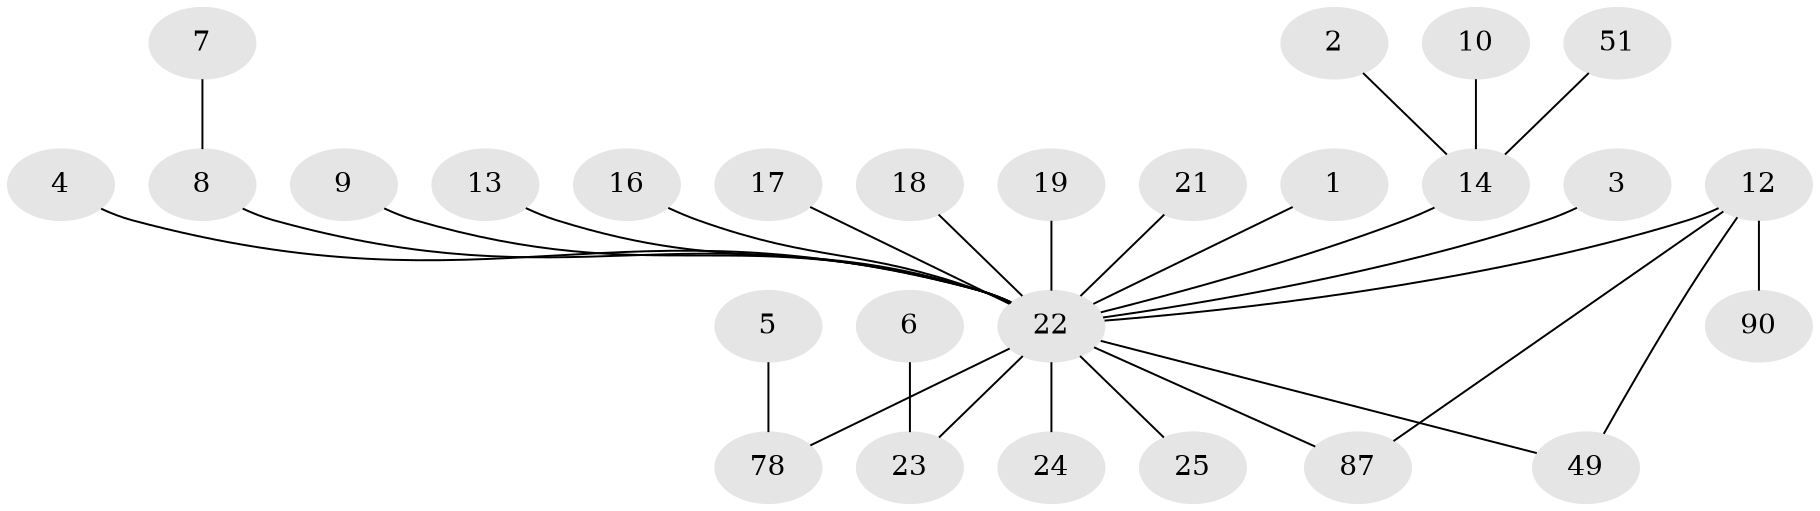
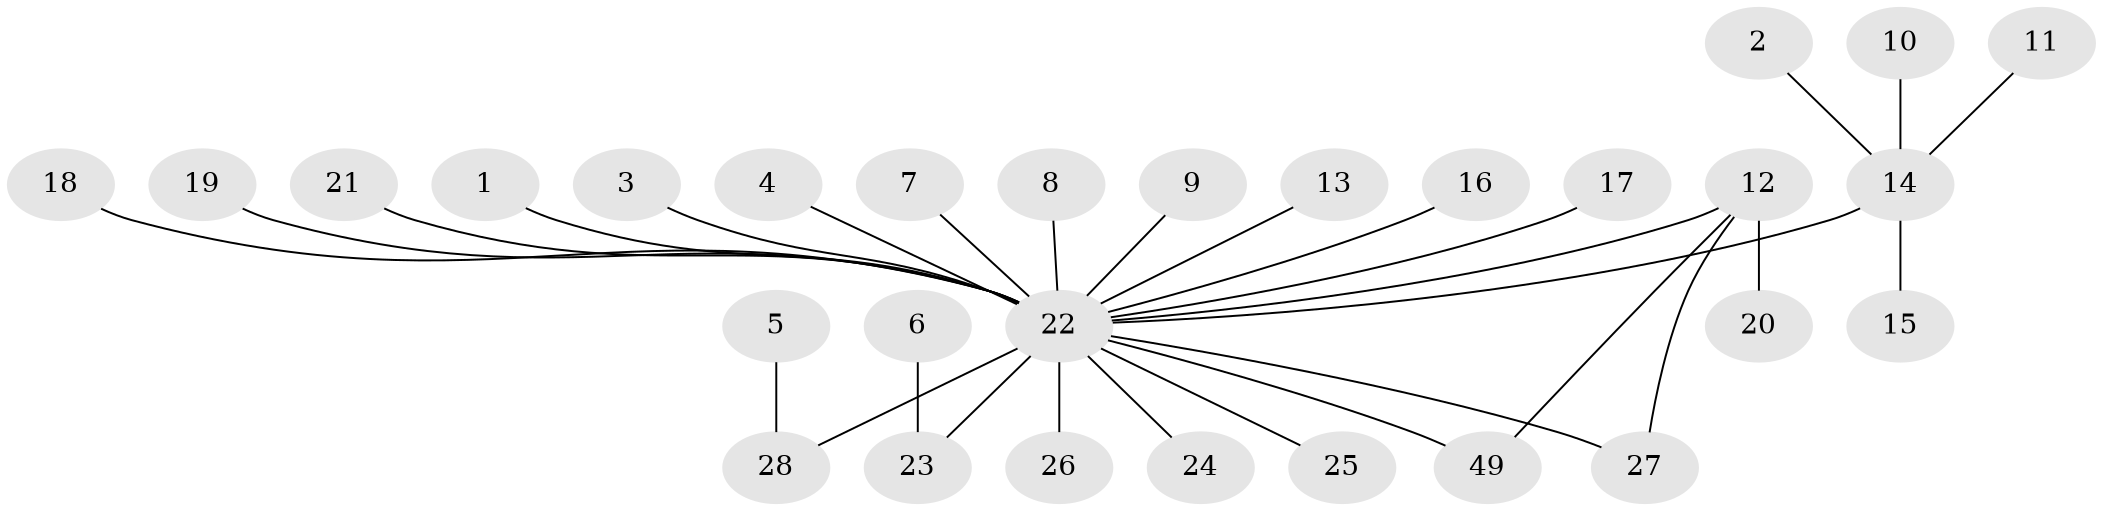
  graph {
    node [color=gray90 style=filled]
    edge [weight=1.0]
    1
    22
-   28 [label=78]
+   28
    23
-   27 [label=87]
+   27
    n6 [label=49]
    24
    25
+   26
    2
    14
+   15
    3
    4
    5
    6
    7
    8
    9
    10
-   11 [label=51]
+   11
    12
-   20 [label=90]
+   20
    13
    16
    17
    18
    19
    21
    1 -- 22
    22 -- 28
    22 -- 23
    22 -- 27
    22 -- n6
    22 -- 24
    22 -- 25
+   22 -- 26
    2 -- 14
    14 -- 22
+   14 -- 15
    3 -- 22
    4 -- 22
    5 -- 28
    6 -- 23
-   7 -- 8
+   7 -- 22
    8 -- 22
    9 -- 22
    10 -- 14
    11 -- 14
    12 -- 22
    12 -- 27
    12 -- n6
    12 -- 20
    13 -- 22
    16 -- 22
    17 -- 22
    18 -- 22
    19 -- 22
    21 -- 22
  }
